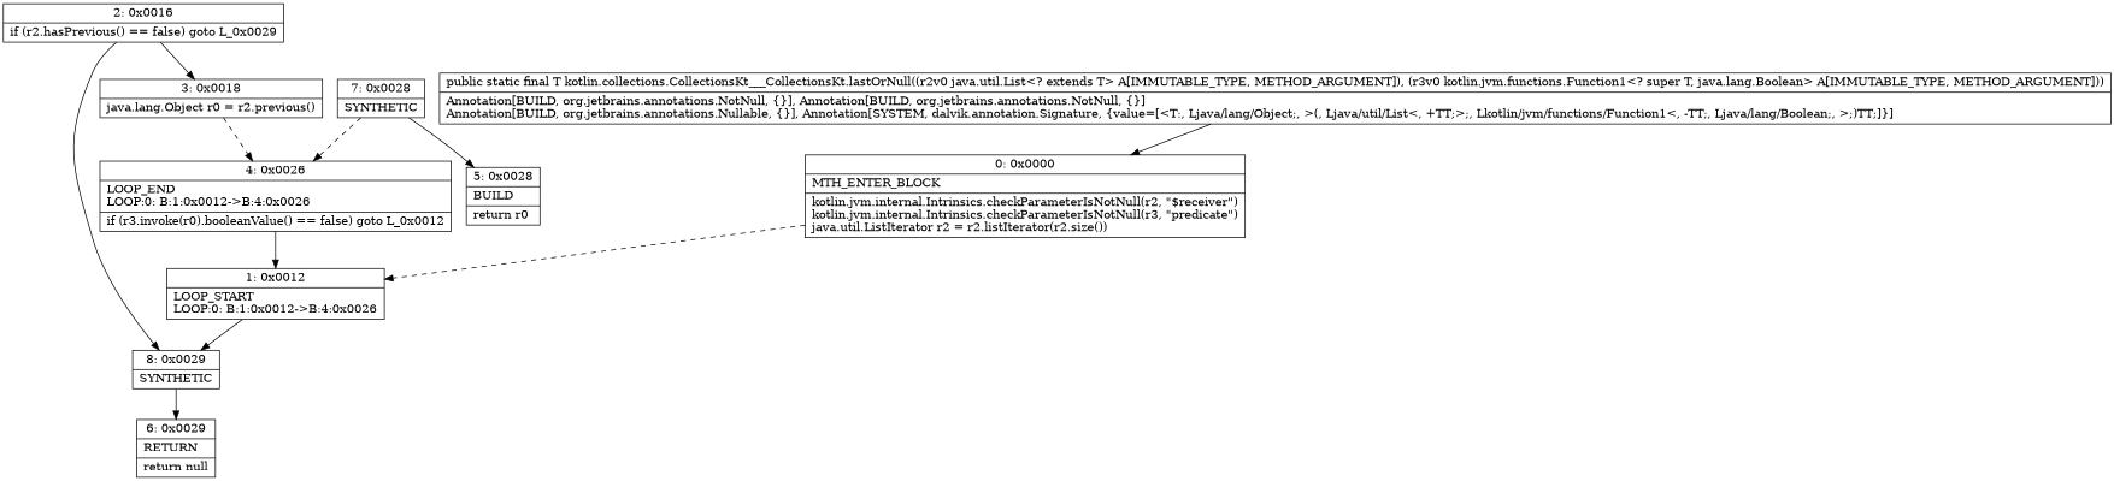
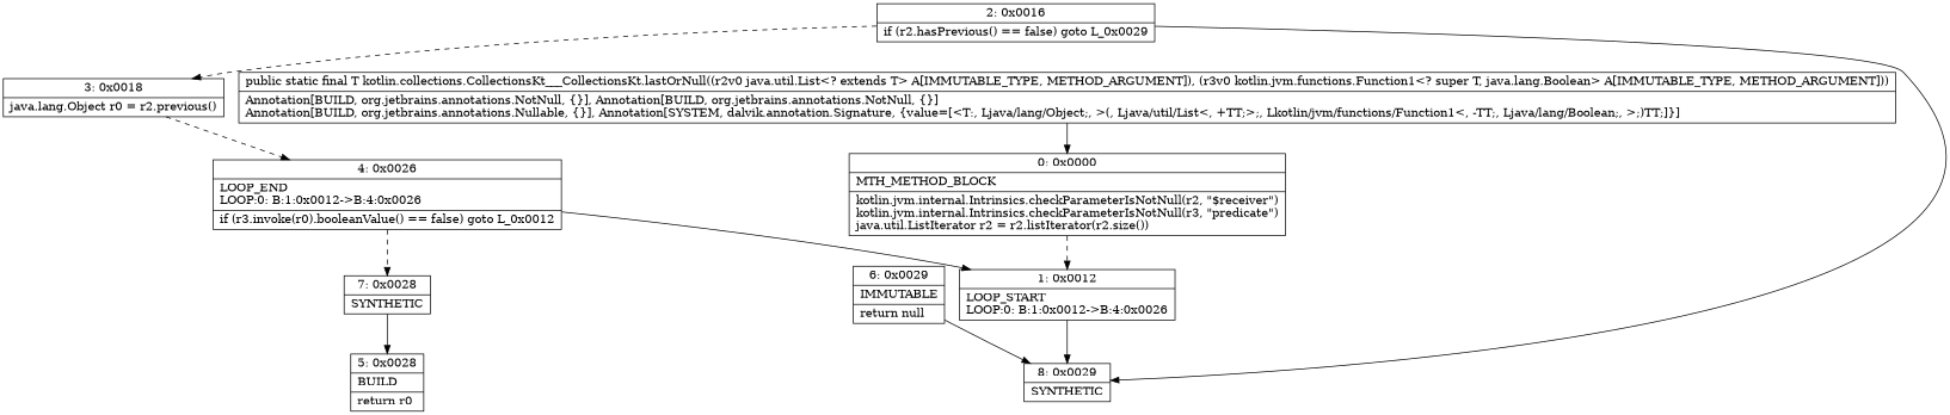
  digraph {
    node [shape=record]
-   n1 [label="{0\:\ 0x0000|MTH_ENTER_BLOCK\l|kotlin.jvm.internal.Intrinsics.checkParameterIsNotNull(r2, \"$receiver\")\lkotlin.jvm.internal.Intrinsics.checkParameterIsNotNull(r3, \"predicate\")\ljava.util.ListIterator r2 = r2.listIterator(r2.size())\l}"]
+   n1 [label="{0\:\ 0x0000|MTH_METHOD_BLOCK\l|kotlin.jvm.internal.Intrinsics.checkParameterIsNotNull(r2, \"$receiver\")\lkotlin.jvm.internal.Intrinsics.checkParameterIsNotNull(r3, \"predicate\")\ljava.util.ListIterator r2 = r2.listIterator(r2.size())\l}"]
    n2 [label="{1\:\ 0x0012|LOOP_START\lLOOP:0: B:1:0x0012\-\>B:4:0x0026\l}"]
    n3 [label="{8\:\ 0x0029|SYNTHETIC\l}"]
    n4 [label="{2\:\ 0x0016|if (r2.hasPrevious() == false) goto L_0x0029\l}"]
    n5 [label="{3\:\ 0x0018|java.lang.Object r0 = r2.previous()\l}"]
    n6 [label="{4\:\ 0x0026|LOOP_END\lLOOP:0: B:1:0x0012\-\>B:4:0x0026\l|if (r3.invoke(r0).booleanValue() == false) goto L_0x0012\l}"]
-   n7 [label="{6\:\ 0x0029|RETURN\l|return null\l}"]
+   n7 [label="{6\:\ 0x0029|IMMUTABLE\l|return null\l}"]
    n8 [label="{7\:\ 0x0028|SYNTHETIC\l}"]
    n9 [label="{5\:\ 0x0028|BUILD\l|return r0\l}"]
    n10 [label="{public static final T kotlin.collections.CollectionsKt___CollectionsKt.lastOrNull((r2v0 java.util.List\<? extends T\> A[IMMUTABLE_TYPE, METHOD_ARGUMENT]), (r3v0 kotlin.jvm.functions.Function1\<? super T, java.lang.Boolean\> A[IMMUTABLE_TYPE, METHOD_ARGUMENT]))  | Annotation[BUILD, org.jetbrains.annotations.NotNull, \{\}], Annotation[BUILD, org.jetbrains.annotations.NotNull, \{\}]\lAnnotation[BUILD, org.jetbrains.annotations.Nullable, \{\}], Annotation[SYSTEM, dalvik.annotation.Signature, \{value=[\<T:, Ljava\/lang\/Object;, \>(, Ljava\/util\/List\<, +TT;\>;, Lkotlin\/jvm\/functions\/Function1\<, \-TT;, Ljava\/lang\/Boolean;, \>;)TT;]\}]\l}"]
    n1 -> n2 [style=dashed]
    n2 -> n3
-   n3 -> n7
+   n7 -> n3
    n4 -> n3
-   n4 -> n5 [style=solid]
+   n4 -> n5 [style=dashed]
    n5 -> n6 [style=dashed]
    n6 -> n2
-   n8 -> n6 [style=dashed]
+   n6 -> n8 [style=dashed]
    n8 -> n9
    n10 -> n1
  }
